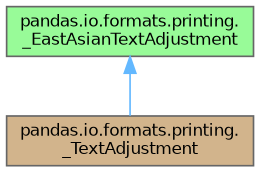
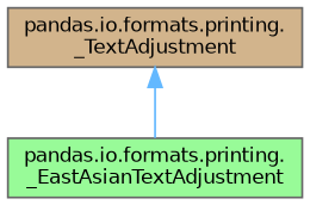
  digraph {
    node [color=gray40 fontname=Helvetica fontsize=10 shape=box style=filled]
    n1 [fillcolor=palegreen fontcolor=black height=0.2 label="pandas.io.formats.printing.\l_EastAsianTextAdjustment" width=0.4]
    n2 [fillcolor=tan height=0.2 label="pandas.io.formats.printing.\l_TextAdjustment" width=0.4]
-   n1 -> n2 [color=steelblue1 dir=back fontname=Helvetica fontsize=10 labelfontname=Helvetica labelfontsize=10 style=solid]
+   n2 -> n1 [color=steelblue1 dir=back fontname=Helvetica fontsize=10 labelfontname=Helvetica labelfontsize=10 style=solid]
  }
